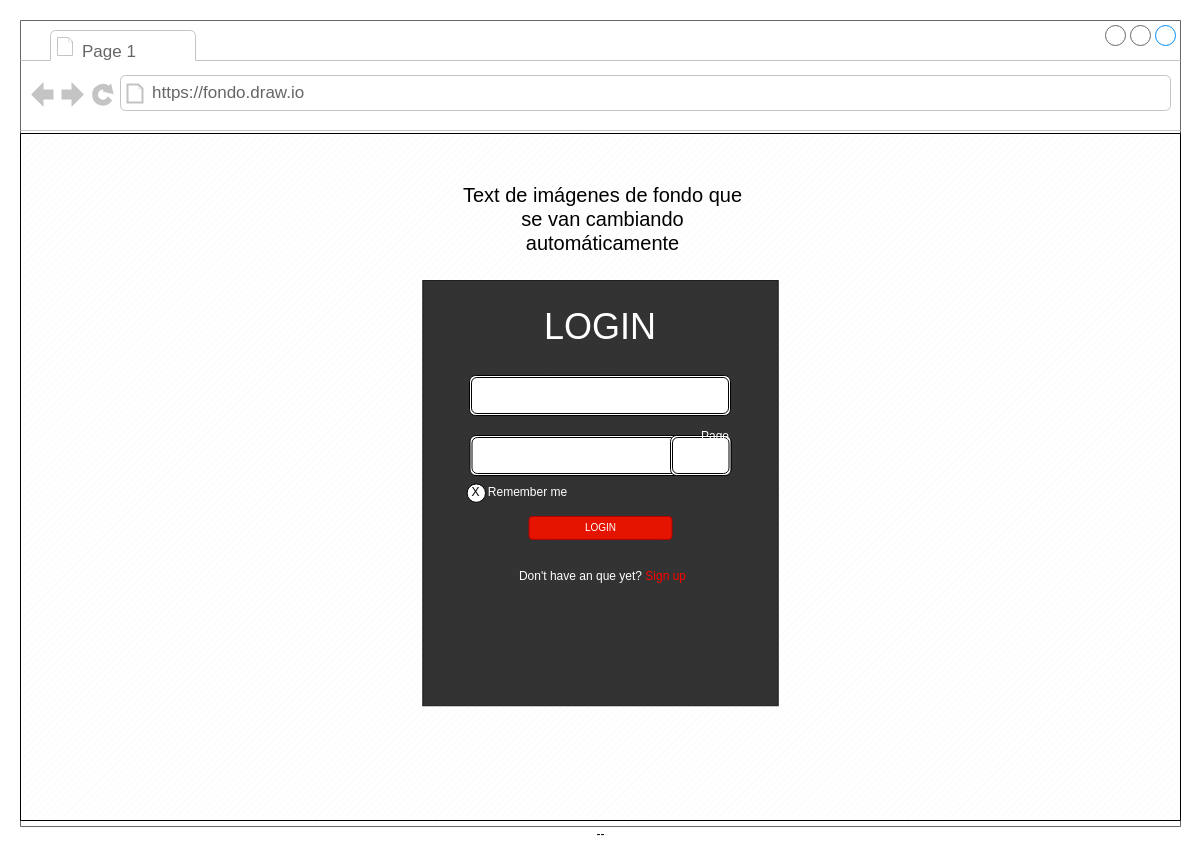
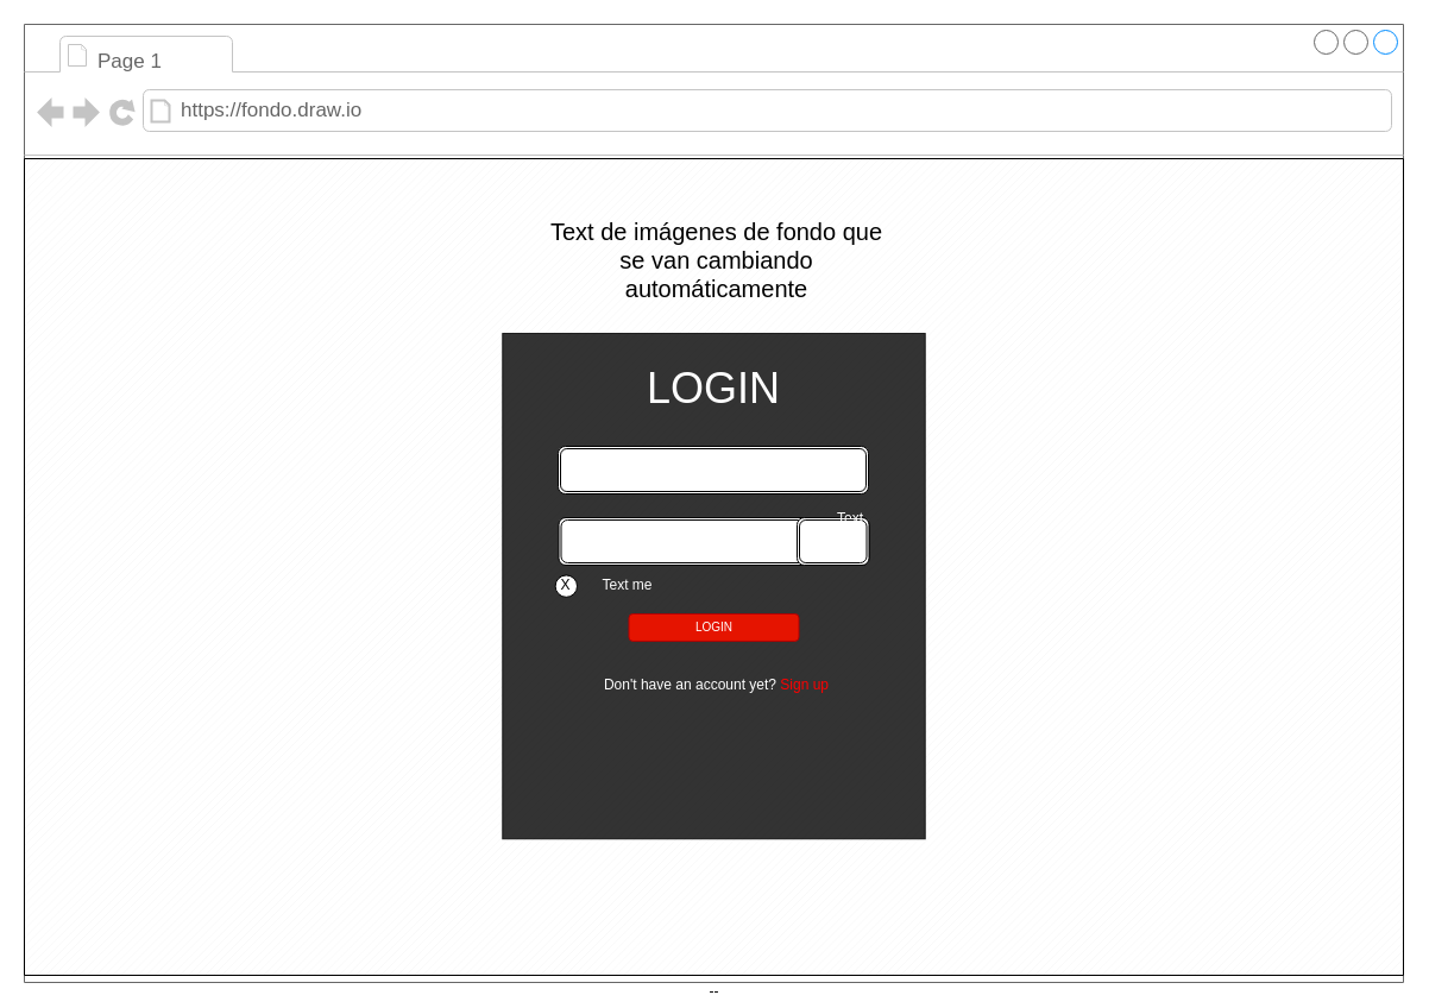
  <mxCell id="0" />
  <mxCell id="1" parent="0" />
  <mxCell id="2" value="" style="strokeWidth=1;shadow=0;dashed=0;align=center;html=1;shape=mxgraph.mockup.containers.browserWindow;rSize=0;strokeColor=#666666;strokeColor2=#008cff;strokeColor3=#c4c4c4;mainText=,;recursiveResize=0;fontColor=#FFFFFF;" vertex="1" parent="1"><mxGeometry x="20" y="20" width="1160" height="806" as="geometry" /></mxCell>
  <mxCell id="3" value="Page 1" style="strokeWidth=1;shadow=0;dashed=0;align=center;html=1;shape=mxgraph.mockup.containers.anchor;fontSize=17;fontColor=#666666;align=left;" vertex="1" parent="2"><mxGeometry x="60" y="12" width="110" height="40" as="geometry" /></mxCell>
  <mxCell id="4" value="https://fondo.draw.io" style="strokeWidth=1;shadow=0;dashed=0;align=center;html=1;shape=mxgraph.mockup.containers.anchor;rSize=0;fontSize=17;fontColor=#666666;align=left;" vertex="1" parent="2"><mxGeometry x="130" y="60" width="250" height="26" as="geometry" /></mxCell>
  <mxCell id="5" value="--" style="verticalLabelPosition=bottom;verticalAlign=top;html=1;shape=mxgraph.basic.patternFillRect;fillStyle=diag;step=5;fillStrokeWidth=0.2;fillStrokeColor=#dddddd;" vertex="1" parent="2"><mxGeometry y="113" width="1160" height="687" as="geometry" /></mxCell>
  <mxCell id="6" value="" style="whiteSpace=wrap;html=1;fillColor=#000000;opacity=80;" vertex="1" parent="2"><mxGeometry x="402.25" y="260" width="355.5" height="425.27" as="geometry" /></mxCell>
  <mxCell id="7" value="&lt;font style=&quot;font-size: 36px&quot; color=&quot;#ffffff&quot;&gt;LOGIN&lt;/font&gt;" style="text;html=1;strokeColor=none;fillColor=none;align=center;verticalAlign=middle;whiteSpace=wrap;rounded=0;" vertex="1" parent="2"><mxGeometry x="520" y="296" width="120" height="20" as="geometry" /></mxCell>
  <mxCell id="8" value="" style="shape=ext;double=1;rounded=1;whiteSpace=wrap;html=1;" vertex="1" parent="2"><mxGeometry x="449" y="355" width="261" height="40" as="geometry" /></mxCell>
  <mxCell id="9" value="" style="shape=ext;double=1;rounded=1;whiteSpace=wrap;html=1;" vertex="1" parent="2"><mxGeometry x="449.5" y="415" width="261" height="40" as="geometry" /></mxCell>
  <mxCell id="10" style="edgeStyle=none;shape=link;rounded=0;orthogonalLoop=1;jettySize=auto;html=1;exitX=0.75;exitY=0;exitDx=0;exitDy=0;entryX=0.75;entryY=1;entryDx=0;entryDy=0;strokeColor=none;" edge="1" parent="2" source="9" target="9"><mxGeometry relative="1" as="geometry" /></mxCell>
  <mxCell id="11" value="" style="shape=ext;double=1;rounded=1;whiteSpace=wrap;html=1;" vertex="1" parent="2"><mxGeometry x="650" y="415" width="60.5" height="40" as="geometry" /></mxCell>
  <mxCell id="12" value="" style="shape=image;html=1;verticalAlign=top;verticalLabelPosition=bottom;labelBackgroundColor=#ffffff;imageAspect=0;aspect=fixed;image=https://cdn4.iconfinder.com/data/icons/pictype-free-vector-icons/16/view-128.png" vertex="1" parent="2"><mxGeometry x="666.25" y="421" width="28" height="28" as="geometry" /></mxCell>
  <mxCell id="13" value="LOGIN" style="rounded=1;html=1;shadow=0;dashed=0;whiteSpace=wrap;fontSize=10;fillColor=#e51400;align=center;strokeColor=#B20000;aspect=fixed;fontColor=#ffffff;" vertex="1" parent="2"><mxGeometry x="508.5" y="496" width="143" height="22.88" as="geometry" /></mxCell>
- <mxCell id="14" value="Remember me" style="text;html=1;align=center;verticalAlign=middle;whiteSpace=wrap;rounded=0;fontColor=#FFFFFF;" vertex="1" parent="2"><mxGeometry x="460" y="461.63" width="95" height="20" as="geometry" /></mxCell>
- <mxCell id="15" value="Don't have an que yet? &lt;font color=&quot;#ff0000&quot;&gt;Sign up&lt;/font&gt;" style="text;html=1;strokeColor=none;fillColor=none;align=center;verticalAlign=middle;whiteSpace=wrap;rounded=0;labelBackgroundColor=none;fontColor=#FFFFFF;" vertex="1" parent="2"><mxGeometry x="467.25" y="546" width="230.5" height="20" as="geometry" /></mxCell>
+ <mxCell id="14" value="Text me" style="text;html=1;align=center;verticalAlign=middle;whiteSpace=wrap;rounded=0;fontColor=#FFFFFF;" vertex="1" parent="2"><mxGeometry x="460" y="461.63" width="95" height="20" as="geometry" /></mxCell>
+ <mxCell id="15" value="Don't have an account yet? &lt;font color=&quot;#ff0000&quot;&gt;Sign up&lt;/font&gt;" style="text;html=1;strokeColor=none;fillColor=none;align=center;verticalAlign=middle;whiteSpace=wrap;rounded=0;labelBackgroundColor=none;fontColor=#FFFFFF;" vertex="1" parent="2"><mxGeometry x="467.25" y="546" width="230.5" height="20" as="geometry" /></mxCell>
  <mxCell id="16" value="" style="ellipse;whiteSpace=wrap;html=1;aspect=fixed;" vertex="1" parent="2"><mxGeometry x="446.63" y="463.45" width="18.37" height="18.37" as="geometry" /></mxCell>
  <mxCell id="17" value="X" style="text;html=1;strokeColor=none;fillColor=none;align=center;verticalAlign=middle;whiteSpace=wrap;rounded=0;" vertex="1" parent="2"><mxGeometry x="448" y="461.63" width="15" height="20" as="geometry" /></mxCell>
  <mxCell id="18" value="&lt;span style=&quot;font-size: 20px&quot;&gt;Text de imágenes de fondo que se van cambiando automáticamente&lt;/span&gt;" style="text;html=1;strokeColor=none;fillColor=none;align=center;verticalAlign=middle;whiteSpace=wrap;rounded=0;labelBackgroundColor=none;" vertex="1" parent="2"><mxGeometry x="430" y="156" width="305" height="84" as="geometry" /></mxCell>
- <mxCell id="19" value="Page" style="text;html=1;strokeColor=none;fillColor=none;align=center;verticalAlign=middle;whiteSpace=wrap;rounded=0;labelBackgroundColor=none;fontColor=#FFFFFF;" vertex="1" parent="1"><mxGeometry x="695" y="426" width="40" height="20" as="geometry" /></mxCell>
+ <mxCell id="19" value="Text" style="text;html=1;strokeColor=none;fillColor=none;align=center;verticalAlign=middle;whiteSpace=wrap;rounded=0;labelBackgroundColor=none;fontColor=#FFFFFF;" vertex="1" parent="1"><mxGeometry x="695" y="426" width="40" height="20" as="geometry" /></mxCell>
